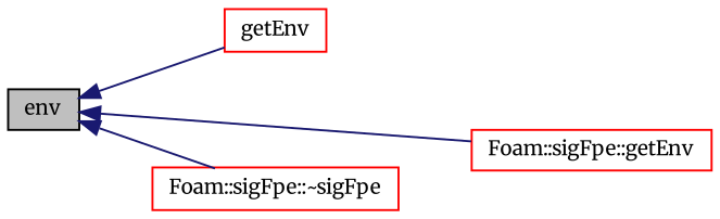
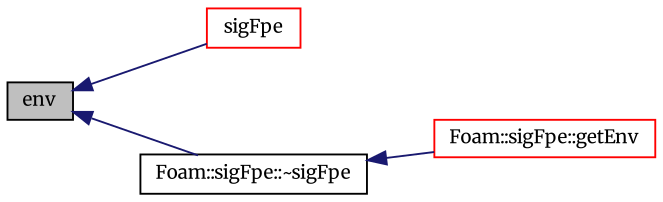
  digraph {
    fontname=Merriweather
    rankdir=LR
    node [color=black fontname=Merriweather fontsize=10 shape=record]
    edge [color=midnightblue dir=back fontname=Merriweather fontsize=10 labelfontname=FreeSans labelfontsize=10 style=solid]
    n1 [fillcolor=grey75 fontcolor=black height=0.2 label=env style=filled width=0.4]
-   n2 [color=red height=0.2 label=getEnv width=0.4]
+   n2 [color=red height=0.2 label=sigFpe width=0.4]
    n3 [color=red height=0.2 label="Foam::sigFpe::getEnv" width=0.4]
-   n4 [color=red height=0.2 label="Foam::sigFpe::~sigFpe" width=0.4]
+   n4 [height=0.2 label="Foam::sigFpe::~sigFpe" width=0.4]
    n1 -> n2
-   n1 -> n3
+   n4 -> n3
    n1 -> n4
  }
